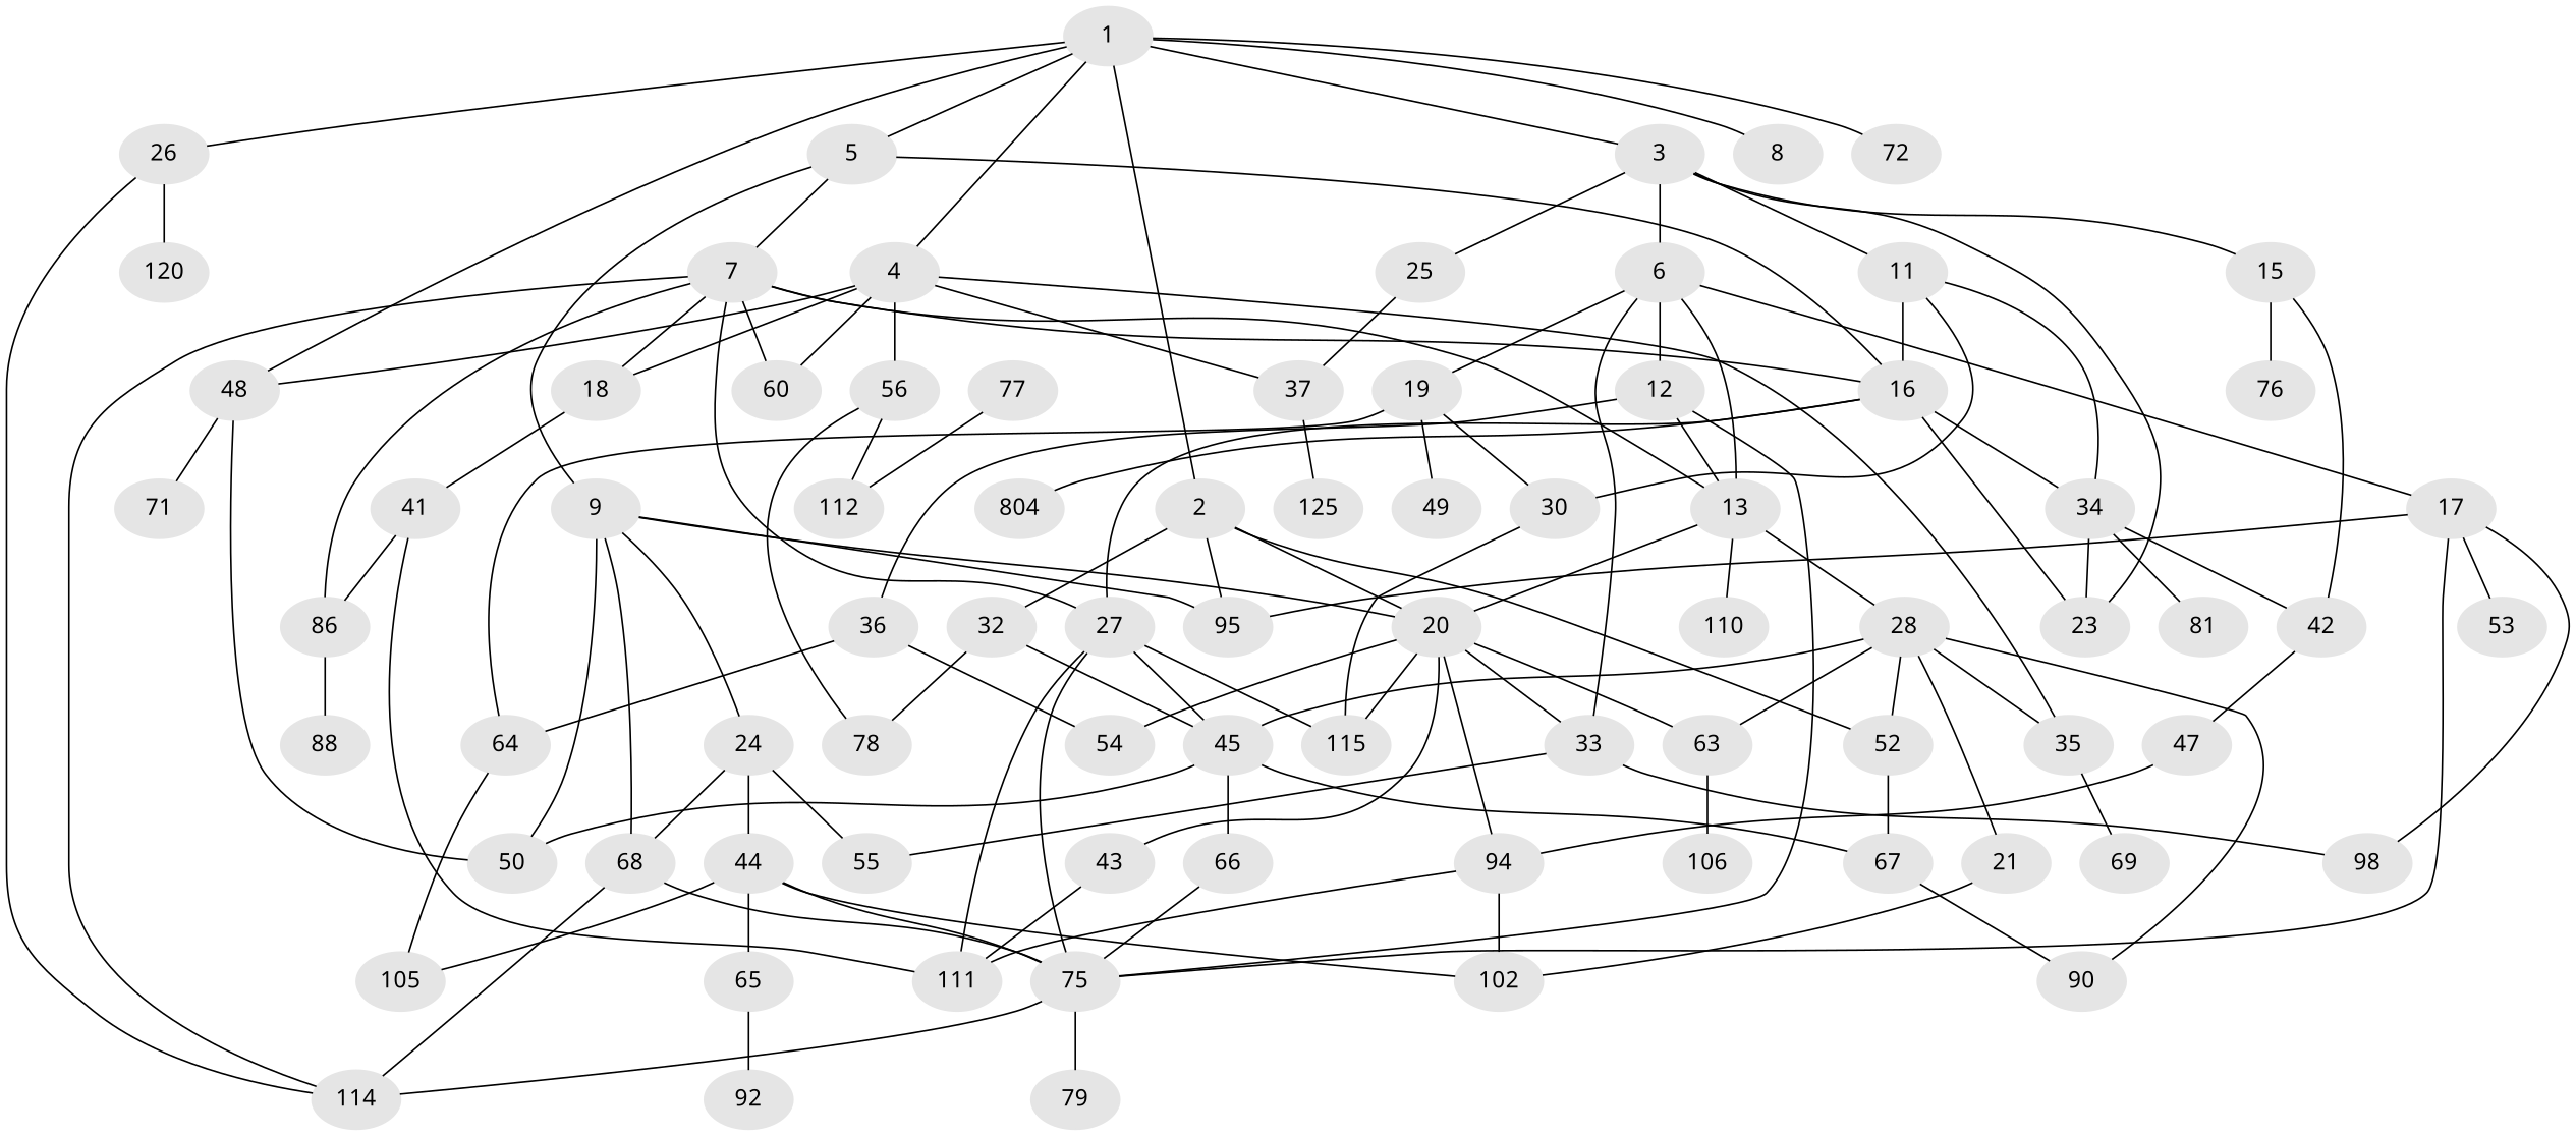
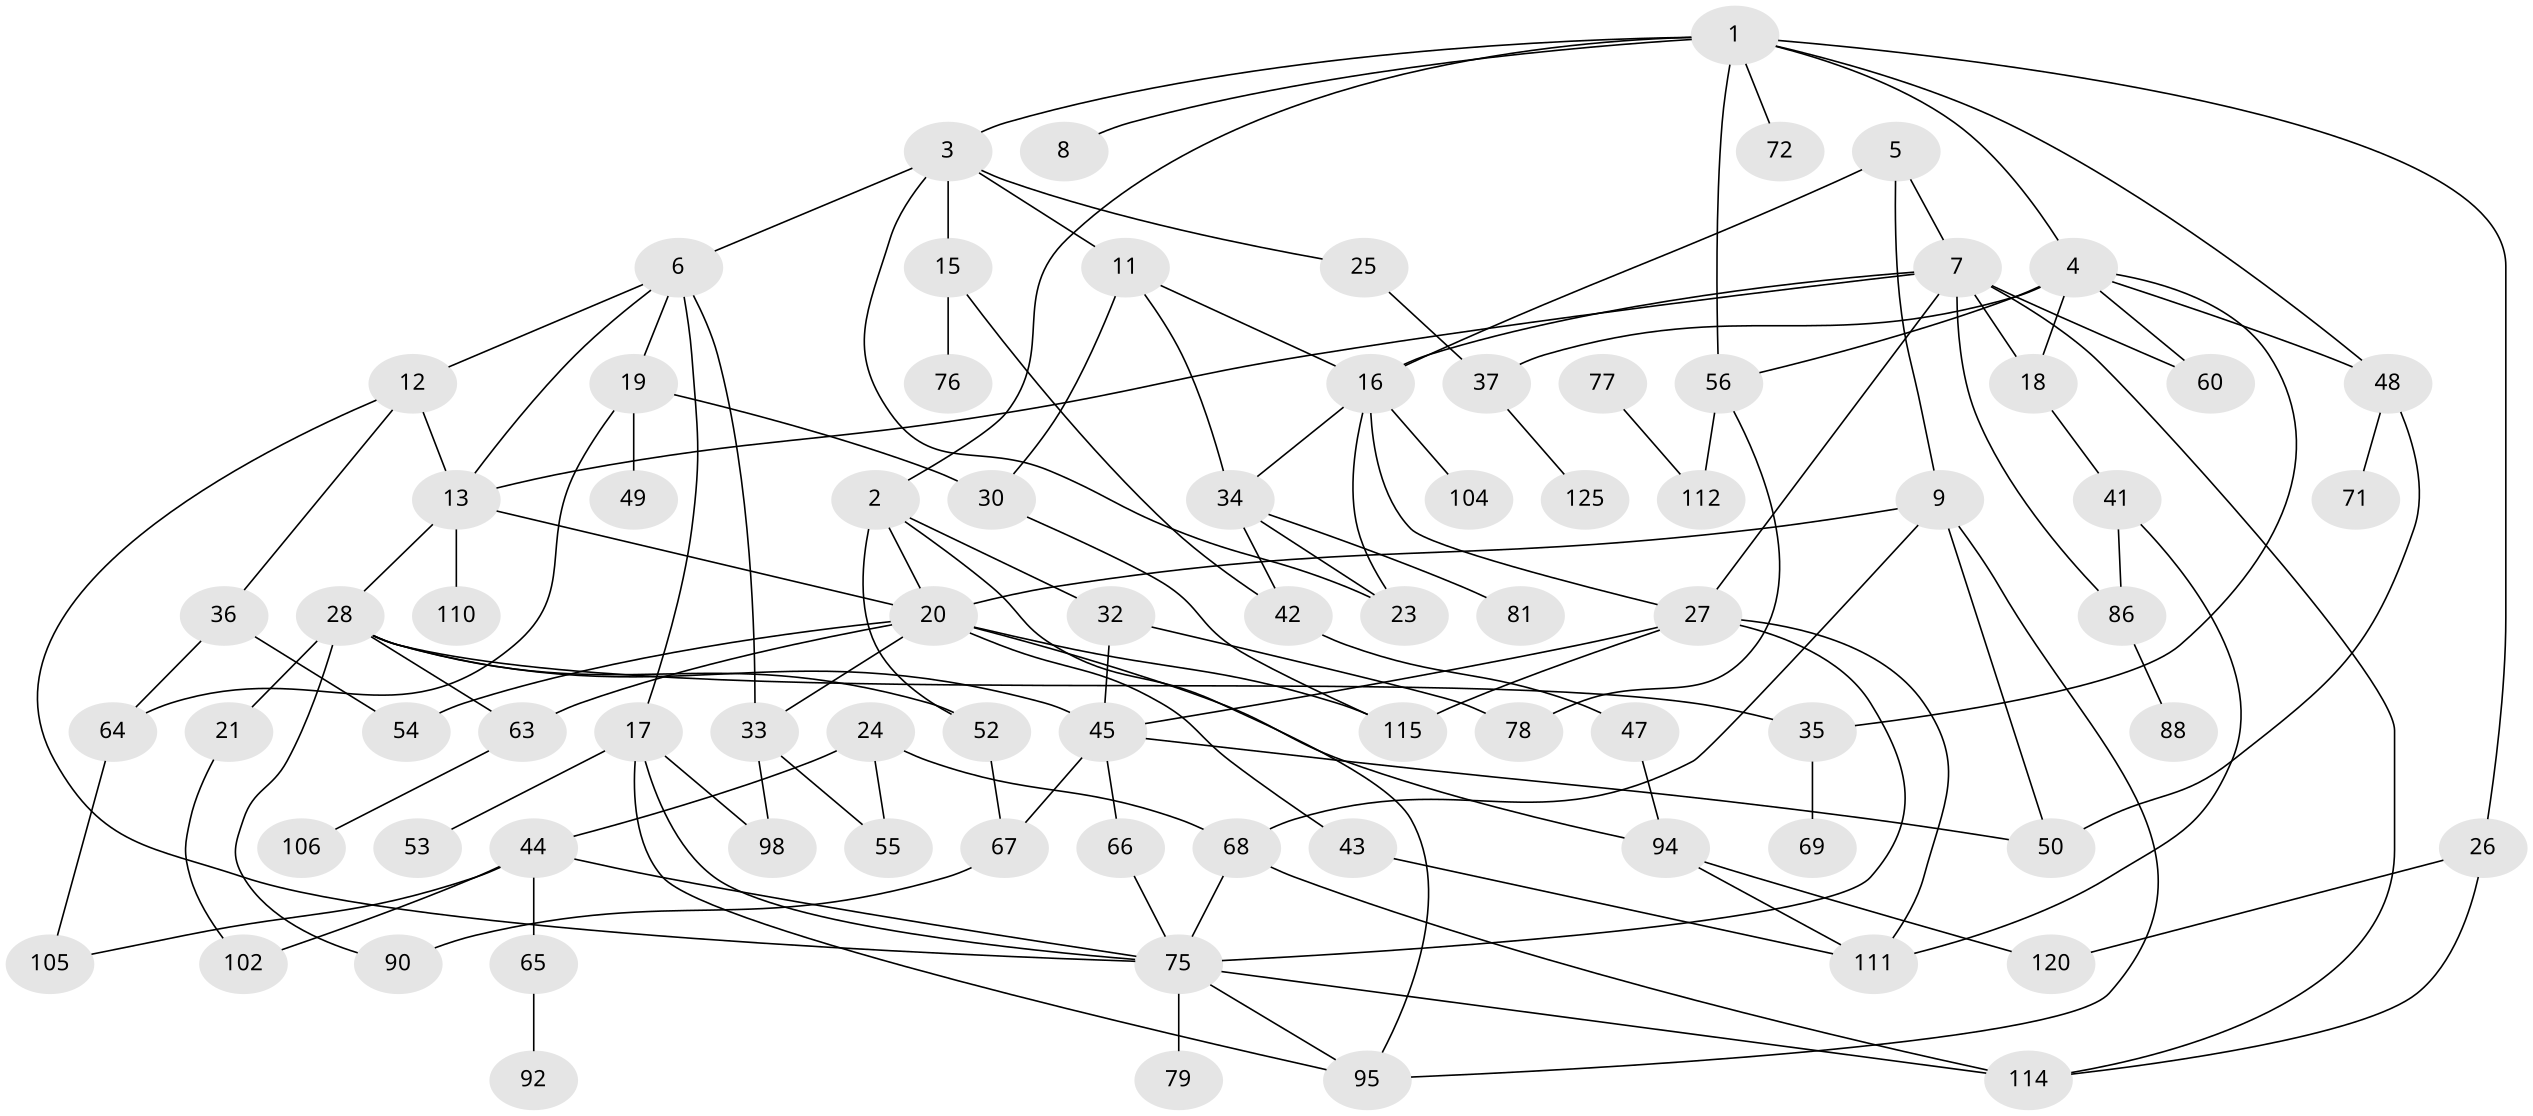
  graph {
    fontname="Noto Sans"
    node [color=gray90 fontname="Noto Sans" style=filled]
    edge [fontname="Noto Sans"]
    1 [super="+40"]
    2
    3 [super="+73"]
    4 [super="+62"]
    5 [super="+82"]
    8
    26 [super="+74"]
    48 [super="+87"]
    72
    20 [super="+38"]
    32
    52
    95 [super="+99"]
    6 [super="+10"]
    11 [super="+97"]
    15
    23 [super="+84"]
    25
    18
    35
    37 [super="+39"]
    56
    60
    7 [super="+14"]
    9 [super="+29"]
    16 [super="+21"]
    114
    120
    50 [super="+118"]
    71
    33 [super="+103"]
    43 [super="+101"]
    54 [super="+123"]
    63 [super="+96"]
    94 [super="+100"]
    115
    45 [super="+108"]
    78 [super="+121"]
    67 [super="+83"]
    12 [super="+31"]
    13 [super="+85"]
    17 [super="+22"]
    19 [super="+116"]
    30 [super="+61"]
    34 [super="+70"]
    42 [super="+117"]
    76
    41 [super="+58"]
    69
    125
    112 [super="+124"]
    27 [super="+59"]
    86
    24 [super="+46"]
    68 [super="+113"]
-   104 [label=804]
+   104
    36
    75 [super="+91"]
    28 [super="+57"]
    110
    53
    98
    64 [super="+107"]
    49 [super="+80"]
    55 [super="+109"]
    111 [super="+122"]
    88
    44 [super="+89"]
    81
    65
    102
    105
    79 [super="+93"]
    n74 [label=21]
    90 [super="+119"]
    47
    106
    66
    77
    92
    1 -- 2
    1 -- 3
    1 -- 4
-   1 -- 5
+   1 -- 56
    1 -- 8
    1 -- 26
    1 -- 48
    1 -- 72
    2 -- 20
    2 -- 32
    2 -- 52
    2 -- 95
    3 -- 6
    3 -- 11 [weight=2]
    3 -- 15
    3 -- 23
    3 -- 25
    4 -- 48
    4 -- 18
    4 -- 35
    4 -- 37
    4 -- 56
    4 -- 60
    5 -- 7
    5 -- 9
    5 -- 16
    26 -- 114
    26 -- 120
    48 -- 50
    48 -- 71
    20 -- 33
    20 -- 43
    20 -- 54
    20 -- 63
    20 -- 94
    20 -- 115
    32 -- 45
    32 -- 78
    52 -- 67
    6 -- 33
    6 -- 12
    6 -- 13
    6 -- 17
    6 -- 19
    11 -- 16
    11 -- 30
    11 -- 34
    15 -- 42
    15 -- 76
    25 -- 37
    18 -- 41
    35 -- 69
    37 -- 125
    56 -- 78
    56 -- 112
    7 -- 18
    7 -- 60
    7 -- 16
    7 -- 114
    7 -- 13
    7 -- 27
    7 -- 86
    9 -- 20
    9 -- 95
    9 -- 50
-   9 -- 24
    9 -- 68
    16 -- 23
    16 -- 34
    16 -- 27
    16 -- 104
    33 -- 98
    33 -- 55
    43 -- 111
    63 -- 106
-   94 -- 102
+   94 -- 120
    94 -- 111
    45 -- 50
    45 -- 67
    45 -- 66
    67 -- 90
    12 -- 13
    12 -- 36
    12 -- 75
    13 -- 20
    13 -- 28
    13 -- 110
    17 -- 95
    17 -- 75
    17 -- 53
    17 -- 98
    19 -- 30
    19 -- 64
    19 -- 49
    30 -- 115
    34 -- 23
    34 -- 42
    34 -- 81
    42 -- 47
    41 -- 86
    41 -- 111
    27 -- 115
    27 -- 45
    27 -- 75
    27 -- 111
    86 -- 88
    24 -- 68
    24 -- 55
    24 -- 44
    68 -- 114
    68 -- 75
    36 -- 54
    36 -- 64
+   75 -- 95
    75 -- 114
    75 -- 79
    28 -- 52
    28 -- 35
    28 -- 63
    28 -- 45
    28 -- n74
    28 -- 90
    64 -- 105
    44 -- 75
    44 -- 65
    44 -- 102
    44 -- 105
    65 -- 92
    n74 -- 102
    47 -- 94
    66 -- 75
    77 -- 112
  }
